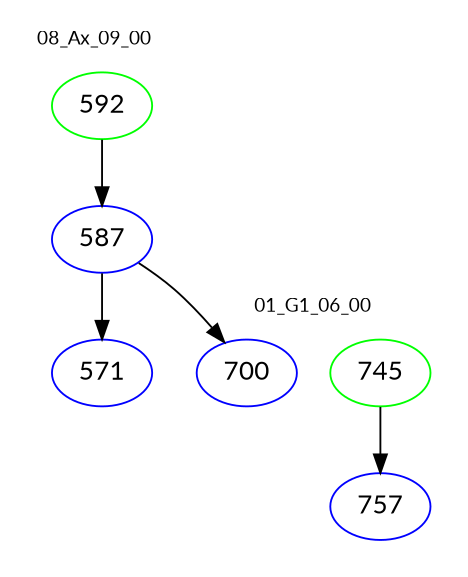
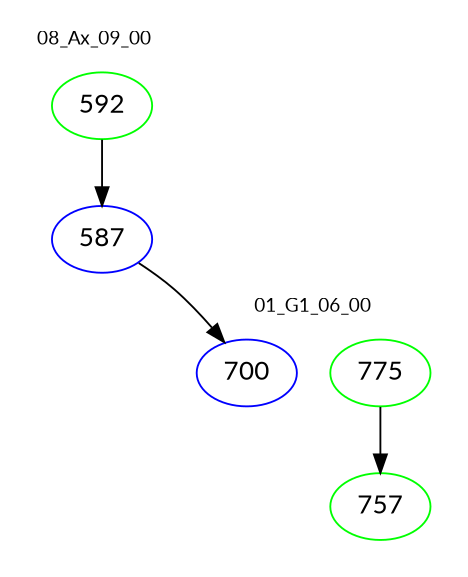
  digraph {
    fontname=Lato
    node [color=blue fontname=Lato]
    edge [color=black fontname=Lato]
    n1 [color=green label=592]
    n2 [label=587]
-   n3 [label=571]
-   n4 [color=green label=745]
-   n5 [label=757]
+   n4 [color=green label=775]
+   n5 [color=green label=757]
    n6 [label=700]
    subgraph cluster_1 {
      color=white
      fontsize=10
      label="08_Ax_09_00"
      n1
      n2
-     n3
    }
    subgraph cluster_2 {
      color=white
      fontsize=10
      label="01_G1_06_00"
      n4
      n5
      n6
    }
    n1 -> n2
-   n2 -> n3
    n2 -> n6
    n4 -> n5
  }
